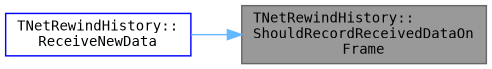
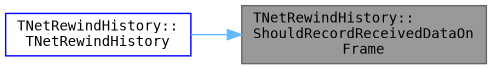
  digraph {
    rankdir=RL
    fontname="DejaVu Sans Mono"
    node [fontname="DejaVu Sans Mono" fontsize=10 shape=box style=filled]
    n1 [color=gray40 fillcolor=grey60 fontcolor=black height=0.2 label="TNetRewindHistory::\lShouldRecordReceivedDataOn\lFrame" width=0.4]
-   n2 [color=blue fillcolor=white height=0.2 label="TNetRewindHistory::\lReceiveNewData" width=0.4]
+   n2 [color=blue fillcolor=white height=0.2 label="TNetRewindHistory::\lTNetRewindHistory" width=0.4]
    n1 -> n2 [color=steelblue1 dir=back fontname="DejaVu Sans Mono" fontsize=10 labelfontname=Helvetica labelfontsize=10 style=solid]
  }
